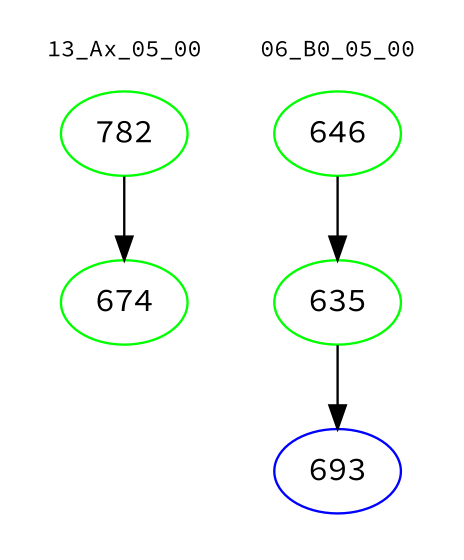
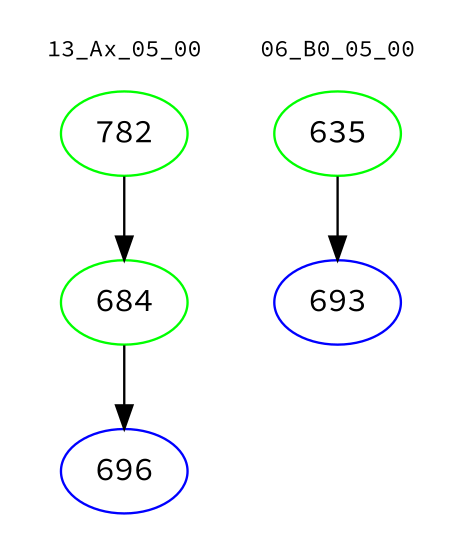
  digraph {
    fontname="Source Code Pro"
    node [color=green fontname="Source Code Pro"]
    edge [color=black fontname="Source Code Pro"]
    n1 [label=782]
-   n2 [label=674]
-   n4 [label=646]
+   n2 [label=684]
+   n3 [color=blue label=696]
    n5 [label=635]
    n6 [color=blue label=693]
    subgraph cluster_1 {
      color=white
      fontsize=10
      label="13_Ax_05_00"
      n1
      n2
+     n3
    }
    subgraph cluster_2 {
      color=white
      fontsize=10
      label="06_B0_05_00"
-     n4
      n5
      n6
    }
    n1 -> n2
-   n4 -> n5
+   n2 -> n3
    n5 -> n6
  }
